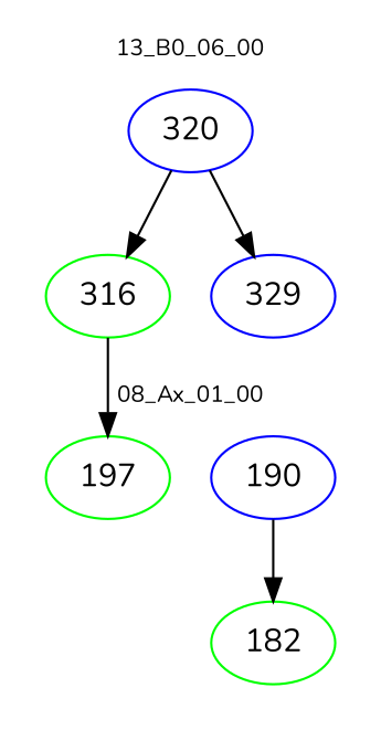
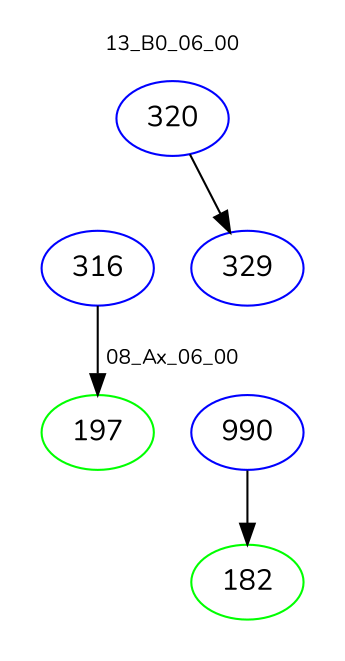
  digraph {
    fontname=Nunito
    node [color=blue fontname=Nunito]
    edge [color=black fontname=Nunito]
-   n1 [label=190]
+   n1 [label=990]
    n2 [color=green label=182]
    n3 [color=green label=197]
    n4 [label=320]
-   n5 [color=green label=316]
+   n5 [label=316]
    n6 [label=329]
    subgraph cluster_1 {
      color=white
      fontsize=10
-     label="08_Ax_01_00"
+     label="08_Ax_06_00"
      n1
      n2
      n3
    }
    subgraph cluster_2 {
      color=white
      fontsize=10
      label="13_B0_06_00"
      n4
      n5
      n6
    }
    n1 -> n2
-   n4 -> n5
    n4 -> n6
    n5 -> n3
  }
